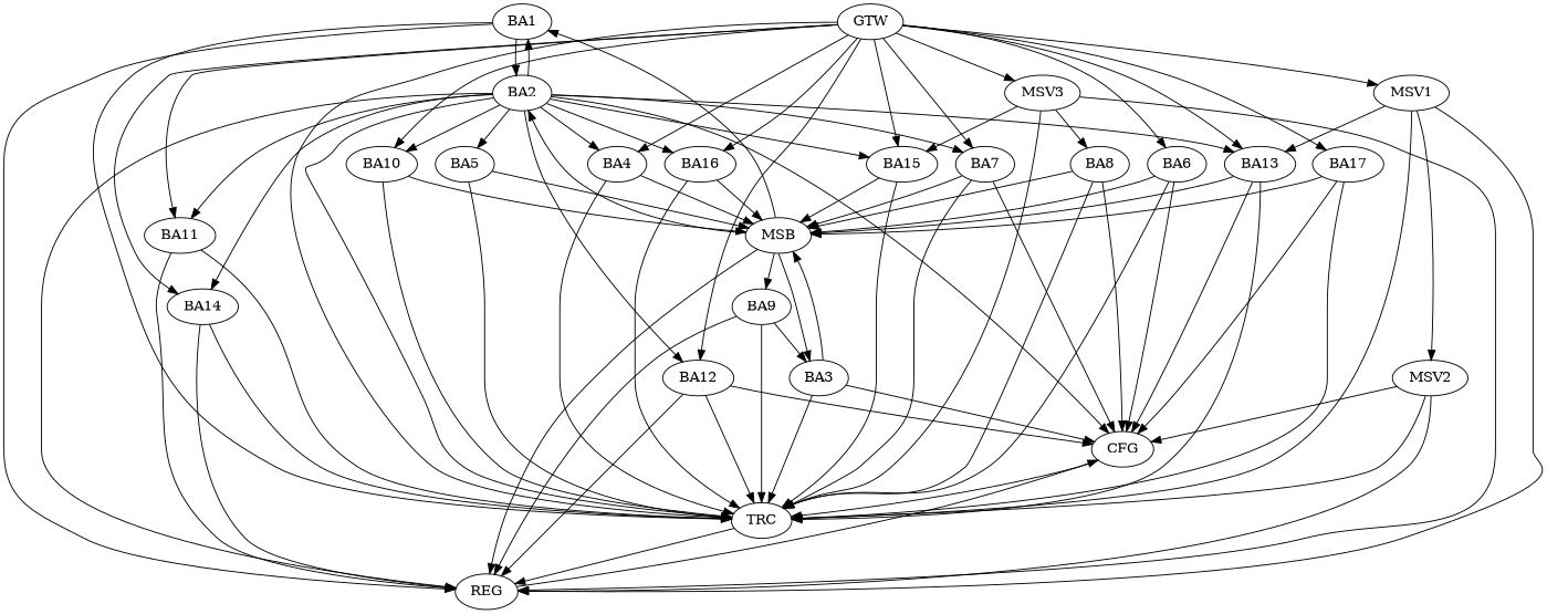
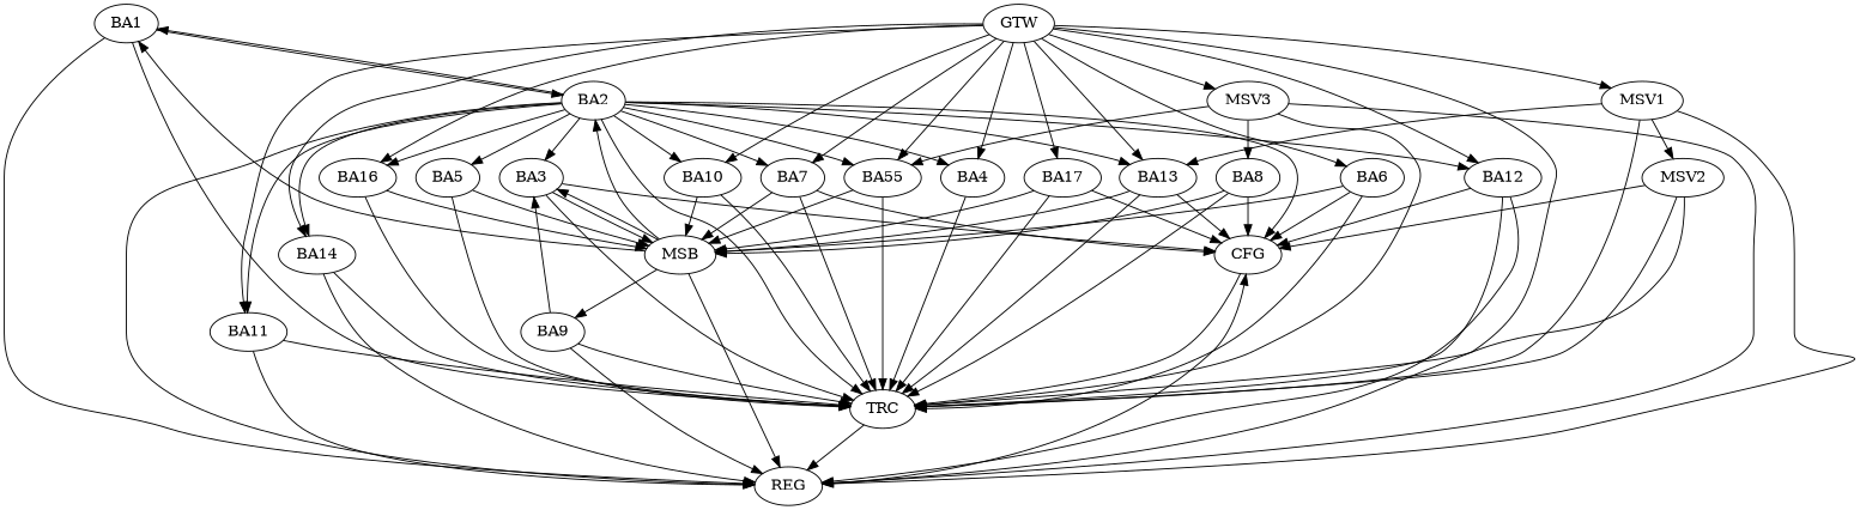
  strict digraph {
    n1 [label=BA1]
    n2 [label=BA2]
    n3 [label=REG]
    n4 [label=TRC]
    n5 [label=BA3]
    n6 [label=BA4]
    n7 [label=BA5]
    n8 [label=BA7]
    n9 [label=BA10]
    n10 [label=BA11]
    n11 [label=BA12]
    n12 [label=BA13]
    n13 [label=BA14]
-   n14 [label=BA15]
+   n14 [label=BA55]
    n15 [label=BA16]
    n16 [label=CFG]
    n17 [label=MSB]
    n18 [label=BA9]
    n19 [label=BA6]
    n20 [label=BA8]
    n21 [label=BA17]
    n22 [label=GTW]
    n23 [label=MSV1]
    n24 [label=MSV3]
    n25 [label=MSV2]
    n1 -> n2
    n1 -> n3
    n1 -> n4
    n2 -> n1
    n2 -> n3
    n2 -> n4
+   n2 -> n5
    n2 -> n6
    n2 -> n7
    n2 -> n8
    n2 -> n9
    n2 -> n10
    n2 -> n11
    n2 -> n12
    n2 -> n13
    n2 -> n14
    n2 -> n15
    n2 -> n16
    n3 -> n16
    n4 -> n3
    n5 -> n4
    n5 -> n16
    n5 -> n17
    n6 -> n4
-   n6 -> n17
    n7 -> n4
    n7 -> n17
    n8 -> n4
    n8 -> n16
    n8 -> n17
    n9 -> n4
    n9 -> n17
    n10 -> n3
    n10 -> n4
    n11 -> n3
    n11 -> n4
    n11 -> n16
    n12 -> n4
    n12 -> n16
    n12 -> n17
    n13 -> n3
    n13 -> n4
    n14 -> n4
    n14 -> n17
    n15 -> n4
    n15 -> n17
    n16 -> n4
    n17 -> n1
    n17 -> n2
    n17 -> n3
    n17 -> n5
    n17 -> n18
    n18 -> n3
    n18 -> n4
    n18 -> n5
    n19 -> n4
    n19 -> n16
    n19 -> n17
    n20 -> n4
    n20 -> n16
    n20 -> n17
    n21 -> n4
    n21 -> n16
    n21 -> n17
    n22 -> n4
    n22 -> n6
    n22 -> n8
    n22 -> n9
    n22 -> n10
    n22 -> n11
    n22 -> n12
    n22 -> n13
    n22 -> n14
    n22 -> n15
    n22 -> n19
    n22 -> n21
    n22 -> n23
    n22 -> n24
    n23 -> n3
    n23 -> n4
    n23 -> n12
    n23 -> n25
    n24 -> n3
    n24 -> n4
    n24 -> n14
    n24 -> n20
    n25 -> n3
    n25 -> n4
    n25 -> n16
  }
